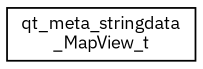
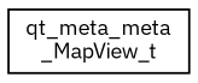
  digraph {
    rankdir=LR
    fontname="IBM Plex Sans"
-   n1 [color=black fillcolor=white fontname="IBM Plex Sans" fontsize=10 height=0.2 label="qt_meta_stringdata\l_MapView_t" shape=record style=filled width=0.4]
+   n1 [color=black fillcolor=white fontname="IBM Plex Sans" fontsize=10 height=0.2 label="qt_meta_meta\l_MapView_t" shape=record style=filled width=0.4]
  }
